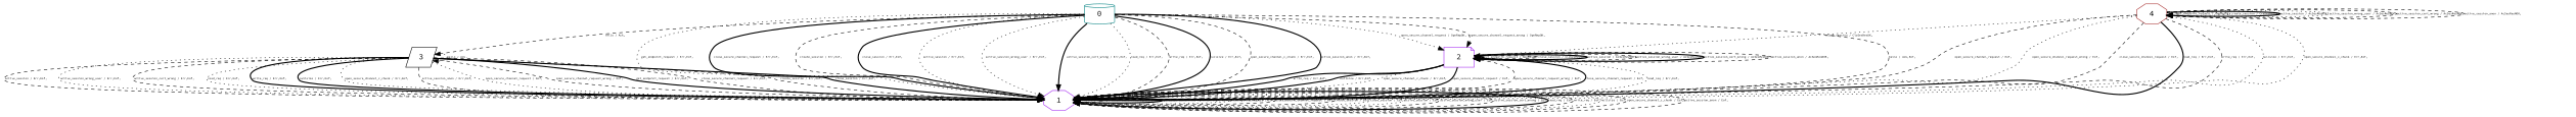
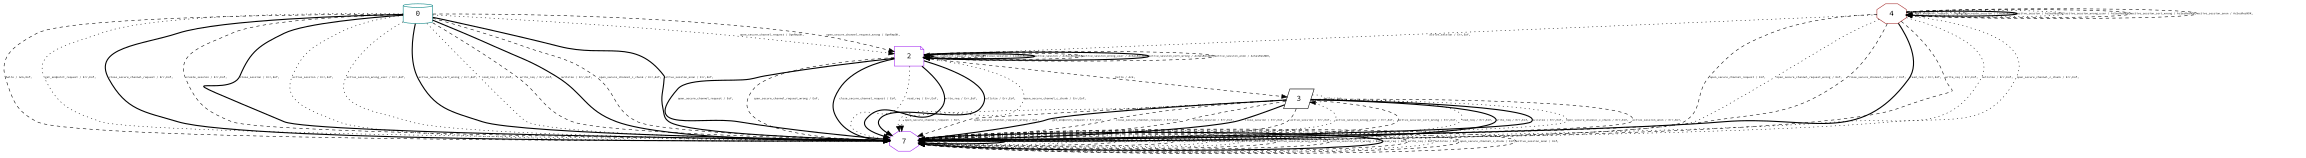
  digraph {
    fontname="Source Code Pro"
    node [color=purple fillcolor=white fontname="Source Code Pro" shape=octagon style=filled]
    edge [fontname="Source Code Pro" fontsize=5 style=dashed]
    0 [color=teal shape=cylinder]
    2 [shape=note]
-   1
+   1 [label=7]
    3 [color=black shape=parallelogram]
    4 [color=brown]
    0 -> 2 [label="open_secure_channel_request / OpnRepOK," style=dotted]
    0 -> 2 [label="open_secure_channel_request_wrong / OpnRepOK,"]
    0 -> 1 [label="hello / Ack,Eof,"]
    0 -> 1 [label="get_endpoint_request / Err,Eof," style=dotted]
    0 -> 1 [label="close_secure_channel_request / Err,Eof," style=bold]
    0 -> 1 [label="create_session / Err,Eof,"]
    0 -> 1 [label="close_session / Err,Eof," style=bold]
    0 -> 1 [label="active_session / Err,Eof," style=dotted]
    0 -> 1 [label="active_session_wrong_user / Err,Eof," style=dotted]
    0 -> 1 [label="active_session_cert_wrong / Err,Eof," style=bold]
    0 -> 1 [label="read_req / Err,Eof," style=dotted]
    0 -> 1 [label="write_req / Err,Eof,"]
    0 -> 1 [label="nullsize / Err,Eof," style=bold]
    0 -> 1 [label="open_secure_channel_c_chunk / Err,Eof,"]
    0 -> 1 [label="active_session_anon / Err,Eof," style=bold]
    2 -> 2 [label="get_endpoint_request / GepResOK," style=bold]
    2 -> 2 [label="close_session / CloSesResNOK,"]
    2 -> 2 [label="active_session / AcSesResNOK," style=bold]
    2 -> 2 [label="active_session_wrong_user / AcSesResNOK,"]
    2 -> 2 [label="active_session_cert_wrong / AcSesResNOK," style=bold]
    2 -> 2 [label="active_session_anon / AcSesResNOK,"]
    2 -> 1 [label="open_secure_channel_request / Eof," style=bold]
    2 -> 1 [label="open_secure_channel_request_wrong / Eof,"]
    2 -> 1 [label="close_secure_channel_request / Eof," style=bold]
    2 -> 1 [label="read_req / Err,Eof," style=dotted]
    2 -> 1 [label="write_req / Err,Eof," style=bold]
    2 -> 1 [label="nullsize / Err,Eof," style=bold]
    2 -> 1 [label="open_secure_channel_c_chunk / Err,Eof," style=dotted]
-   0 -> 3 [label="hello / Ack,"]
+   2 -> 3 [label="hello / Ack,"]
    1 -> 1 [label="hello / Eof,"]
    1 -> 1 [label="open_secure_channel_request / Eof,"]
    1 -> 1 [label="open_secure_channel_request_wrong / Eof," style=bold]
    1 -> 1 [label="get_endpoint_request / Eof," style=dotted]
    1 -> 1 [label="close_secure_channel_request / Eof,"]
    1 -> 1 [label="create_session / Eof,"]
    1 -> 1 [label="close_session / Eof," style=dotted]
    1 -> 1 [label="active_session / Eof," style=dotted]
    1 -> 1 [label="active_session_wrong_user / Eof,"]
    1 -> 1 [label="active_session_cert_wrong / Eof,"]
    1 -> 1 [label="read_req / Eof," style=bold]
    1 -> 1 [label="write_req / Eof,"]
    1 -> 1 [label="nullsize / Eof," style=dotted]
    1 -> 1 [label="open_secure_channel_c_chunk / Eof,"]
    1 -> 1 [label="active_session_anon / Eof,"]
    3 -> 1 [label="open_secure_channel_request / Eof," style=dotted]
    3 -> 1 [label="open_secure_channel_request_wrong / Eof,"]
    3 -> 1 [label="get_endpoint_request / Err,Eof," style=bold]
    3 -> 1 [label="close_secure_channel_request / Err,Eof,"]
    3 -> 1 [label="create_session / Err,Eof,"]
    3 -> 1 [label="close_session / Err,Eof," style=bold]
    3 -> 1 [label="active_session / Err,Eof,"]
    3 -> 1 [label="active_session_wrong_user / Err,Eof," style=dotted]
    3 -> 1 [label="active_session_cert_wrong / Err,Eof,"]
    3 -> 1 [label="read_req / Err,Eof," style=dotted]
    3 -> 1 [label="write_req / Err,Eof," style=bold]
    3 -> 1 [label="nullsize / Err,Eof," style=bold]
    3 -> 1 [label="open_secure_channel_c_chunk / Err,Eof," style=dotted]
    3 -> 1 [label="active_session_anon / Err,Eof,"]
    3 -> 3 [label="hello / Ack," style=dotted]
-   4 -> 2 [label="close_session / CloSesResOK," style=dotted]
+   4 -> 2 [label="active_session / Err,Eof," style=dotted]
    4 -> 1 [label="open_secure_channel_request / Eof,"]
    4 -> 1 [label="open_secure_channel_request_wrong / Eof," style=dotted]
    4 -> 1 [label="close_secure_channel_request / Eof,"]
    4 -> 1 [label="read_req / Err,Eof," style=bold]
    4 -> 1 [label="write_req / Err,Eof,"]
    4 -> 1 [label="nullsize / Err,Eof," style=dotted]
    4 -> 1 [label="open_secure_channel_c_chunk / Err,Eof," style=dotted]
    4 -> 4 [label="get_endpoint_request / GepResOK," style=dotted]
    4 -> 4 [label="create_session / CreSesResOK," style=dotted]
    4 -> 4 [label="active_session / AcSesResNOK," style=bold]
    4 -> 4 [label="active_session_wrong_user / AcSesResNOK," style=dotted]
    4 -> 4 [label="active_session_cert_wrong / AcSesResNOK,"]
    4 -> 4 [label="active_session_anon / AcSesResNOK,"]
  }
